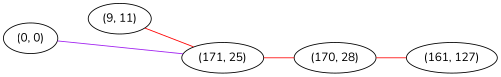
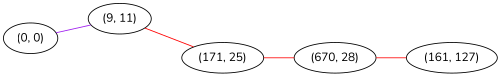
  graph {
    fontname=Nunito
    rankdir=LR
    node [fontname=Nunito]
    edge [color=red fontname=Nunito weight=1]
    "(0, 0)"
    "(9, 11)"
    "(171, 25)"
    n4 [label="(161, 127)"]
-   "(170, 28)"
-   "(0, 0)" -- "(171, 25)" [color=purple weight=4]
+   "(170, 28)" [label="(670, 28)"]
+   "(0, 0)" -- "(9, 11)" [color=purple weight=4]
    "(9, 11)" -- "(171, 25)"
    "(171, 25)" -- "(170, 28)"
    "(170, 28)" -- n4
  }
